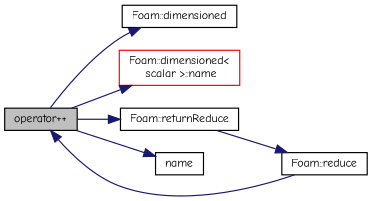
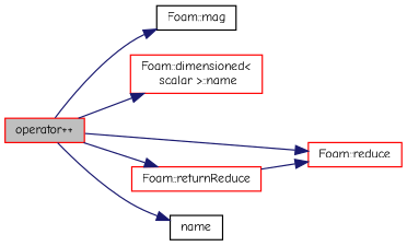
  digraph {
    fontname="Comic Neue"
    rankdir=LR
    node [color=black fontname="Comic Neue" fontsize=10 shape=record]
    edge [color=midnightblue fontname="Comic Neue" fontsize=10 labelfontname=FreeSans labelfontsize=10 style=solid]
-   n1 [fillcolor=grey75 fontcolor=black height=0.2 label="operator++" style=filled width=0.4]
-   n2 [height=0.2 label="Foam::dimensioned" width=0.4]
+   n1 [color=red fillcolor=grey75 fontcolor=black height=0.2 label="operator++" style=filled width=0.4]
+   n2 [height=0.2 label="Foam::mag" width=0.4]
    n3 [color=red height=0.2 label="Foam::dimensioned\<\l scalar \>::name" width=0.4]
-   n4 [height=0.2 label="Foam::reduce" width=0.4]
-   n5 [height=0.2 label="Foam::returnReduce" width=0.4]
+   n4 [color=red height=0.2 label="Foam::reduce" width=0.4]
+   n5 [color=red height=0.2 label="Foam::returnReduce" width=0.4]
    n6 [height=0.2 label=name width=0.4]
    n1 -> n2
    n1 -> n3
-   n4 -> n1
+   n1 -> n4
    n1 -> n5
    n1 -> n6
    n5 -> n4
  }
